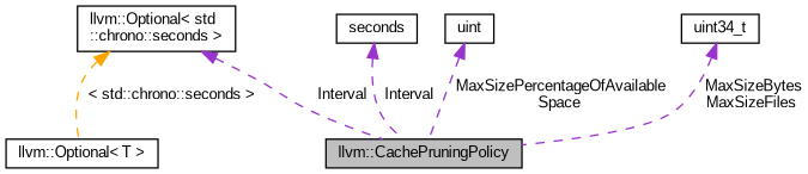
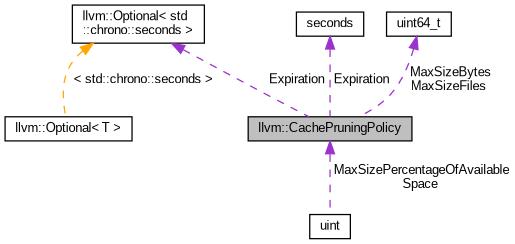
  digraph {
    fontname="Liberation Sans"
    node [color=black fontname="Liberation Sans" fontsize=10 shape=box]
    edge [color=darkorchid3 dir=back fontname="Liberation Sans" fontsize=10 labelfontname=Helvetica labelfontsize=10 style=dashed]
    n1 [fillcolor=grey75 fontcolor=black height=0.2 label="llvm::CachePruningPolicy" style=filled width=0.4]
    n2 [height=0.2 label="llvm::Optional\< std\l::chrono::seconds \>" width=0.4]
    n3 [height=0.2 label="llvm::Optional\< T \>" width=0.4]
    n4 [height=0.2 label=seconds width=0.4]
    n5 [height=0.2 label=uint width=0.4]
-   n6 [height=0.2 label=uint34_t width=0.4]
-   n2 -> n1 [label=" Interval"]
+   n6 [height=0.2 label=uint64_t width=0.4]
+   n2 -> n1 [label=" Expiration"]
    n2 -> n3 [color=orange label=" \< std::chrono::seconds \>"]
-   n4 -> n1 [label=" Interval"]
-   n5 -> n1 [label=" MaxSizePercentageOfAvailable\lSpace"]
+   n4 -> n1 [label=" Expiration"]
+   n1 -> n5 [label=" MaxSizePercentageOfAvailable\lSpace"]
    n6 -> n1 [label=" MaxSizeBytes\nMaxSizeFiles"]
  }
